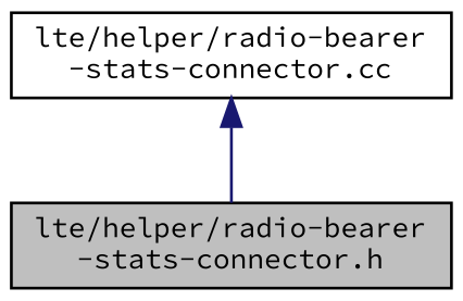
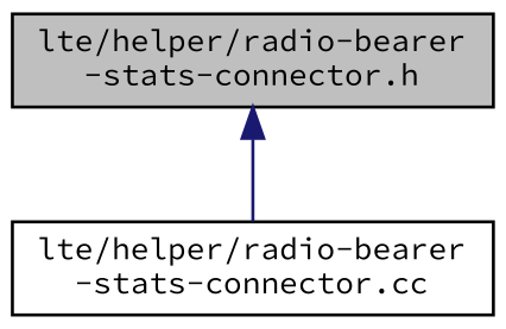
  digraph {
    fontname="Source Code Pro"
    node [color=black fontname="Source Code Pro" fontsize=10 shape=record style=filled]
    n1 [fillcolor=grey75 fontcolor=black height=0.2 label="lte/helper/radio-bearer\l-stats-connector.h" width=0.4]
    n2 [fillcolor=white height=0.2 label="lte/helper/radio-bearer\l-stats-connector.cc" width=0.4]
-   n2 -> n1 [color=midnightblue dir=back fontname="Source Code Pro" fontsize=10 labelfontname=Helvetica labelfontsize=10 style=solid]
+   n1 -> n2 [color=midnightblue dir=back fontname="Source Code Pro" fontsize=10 labelfontname=Helvetica labelfontsize=10 style=solid]
  }
